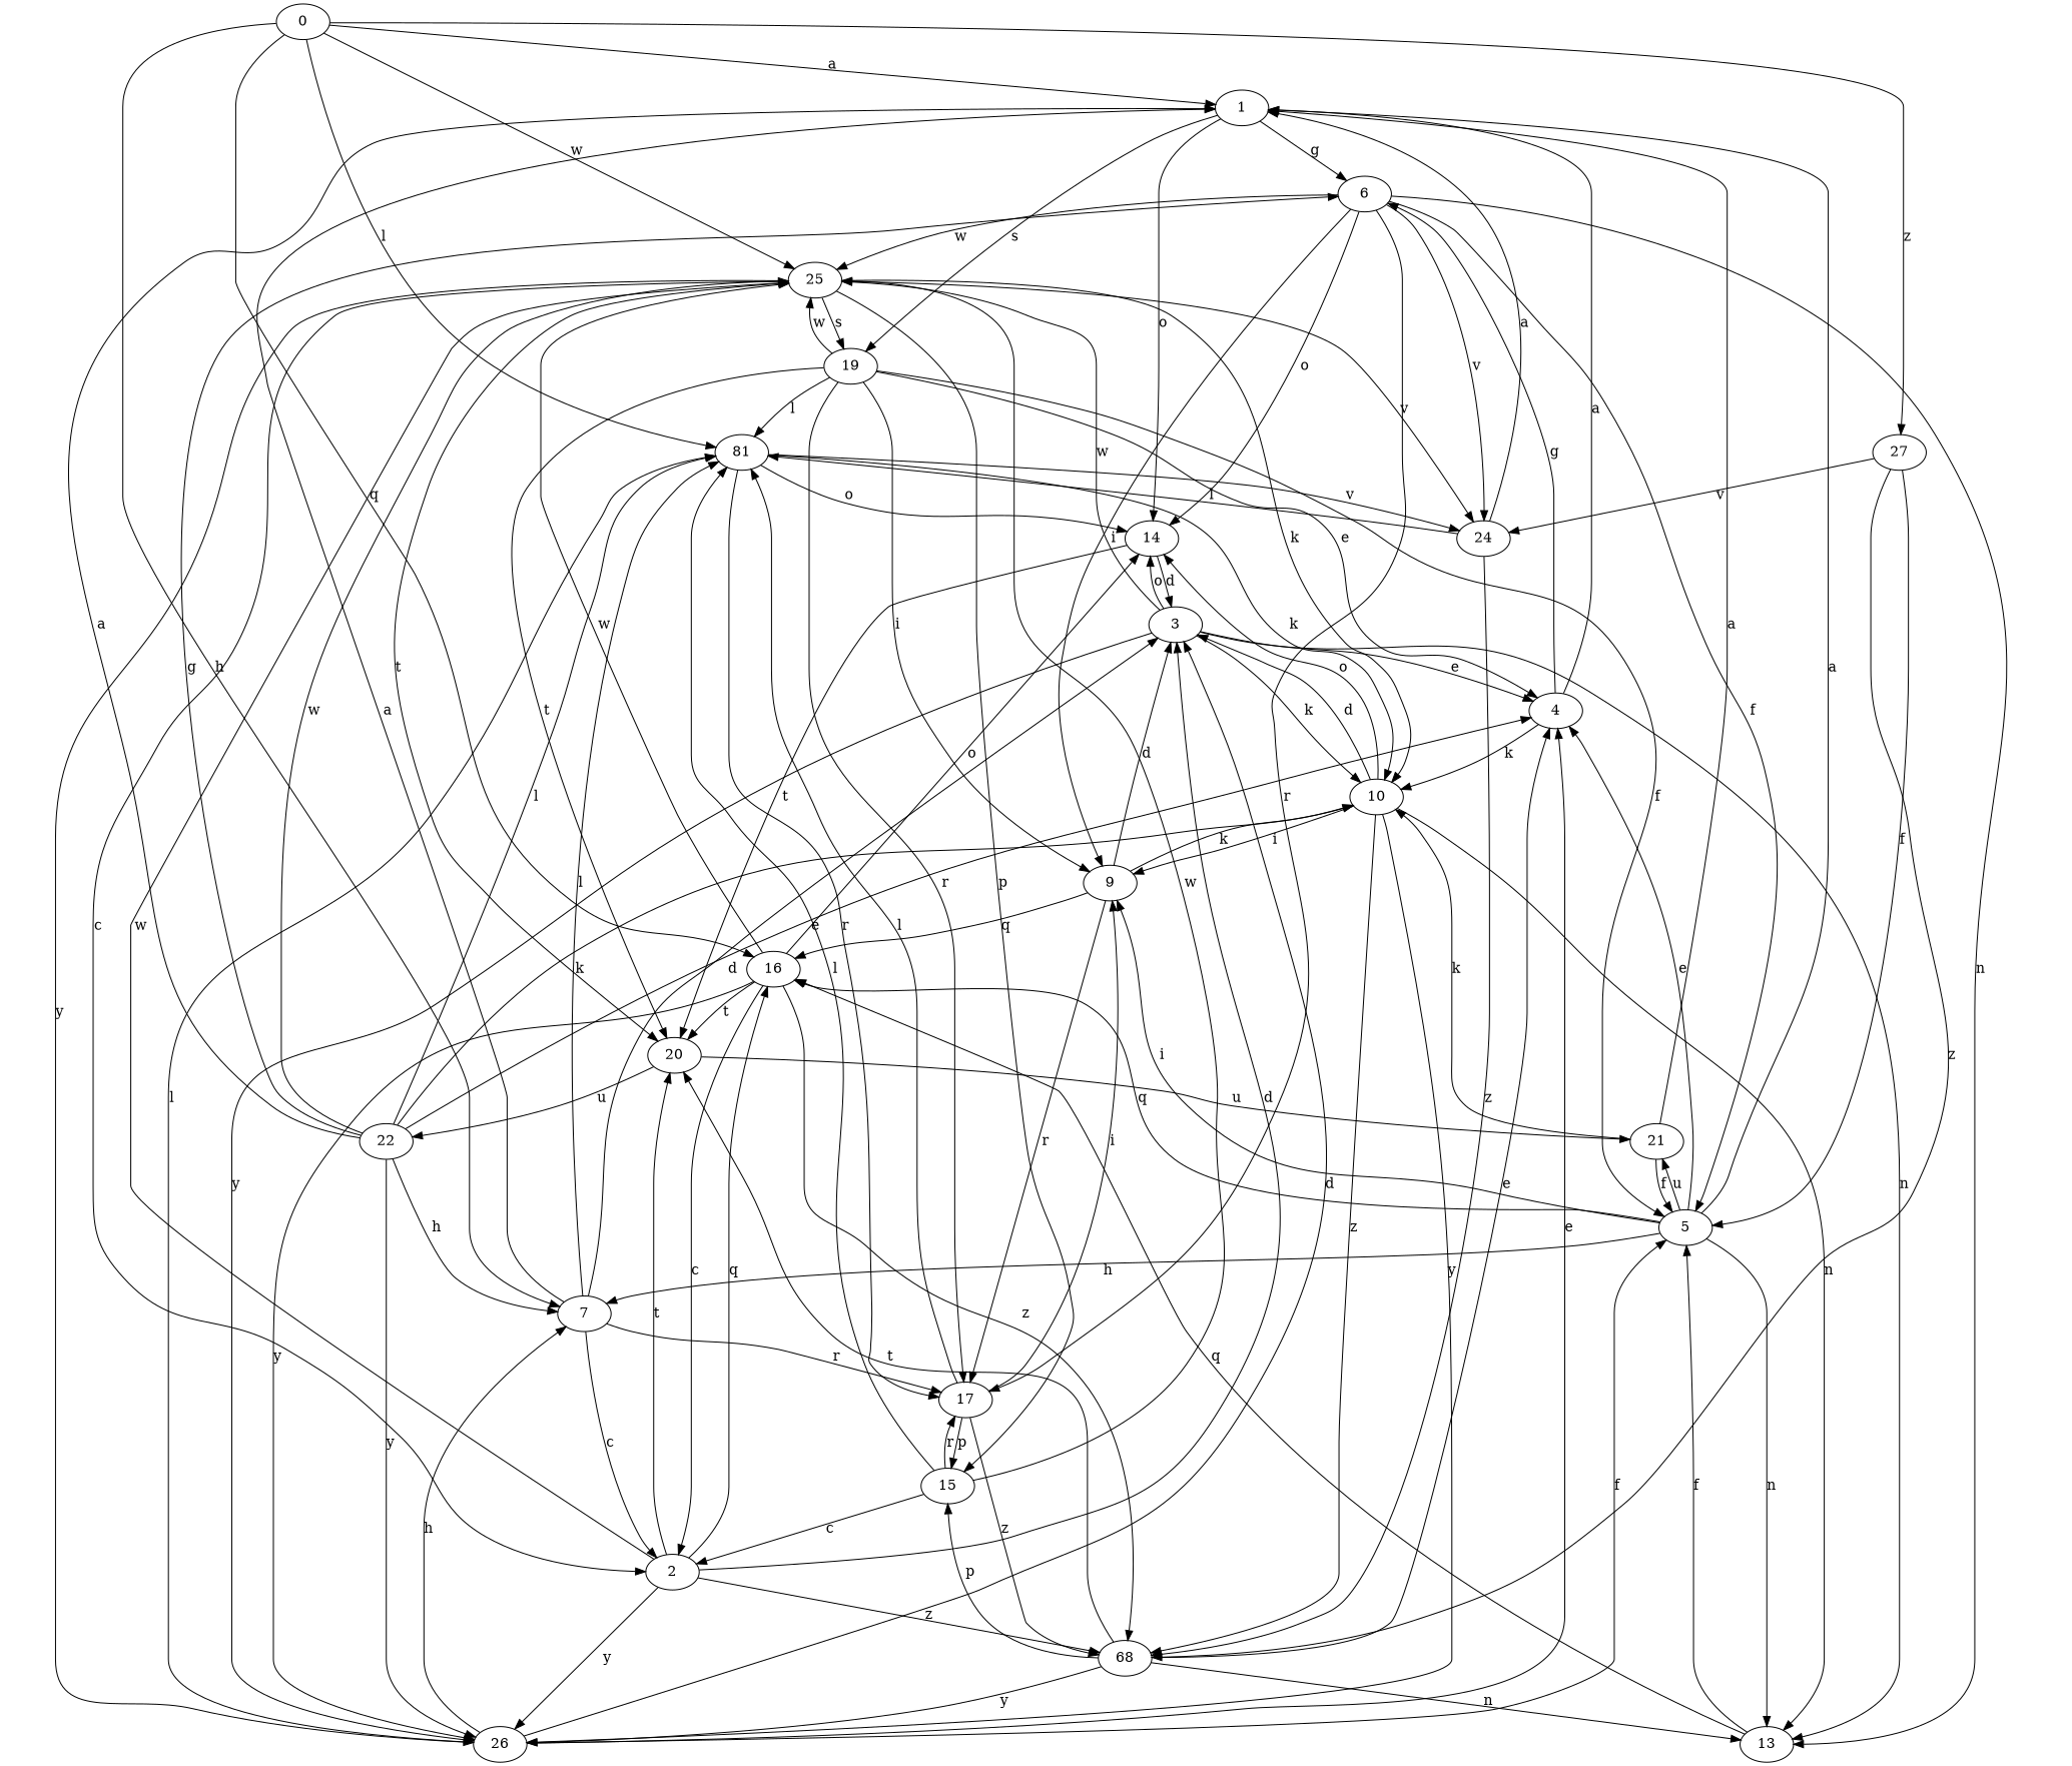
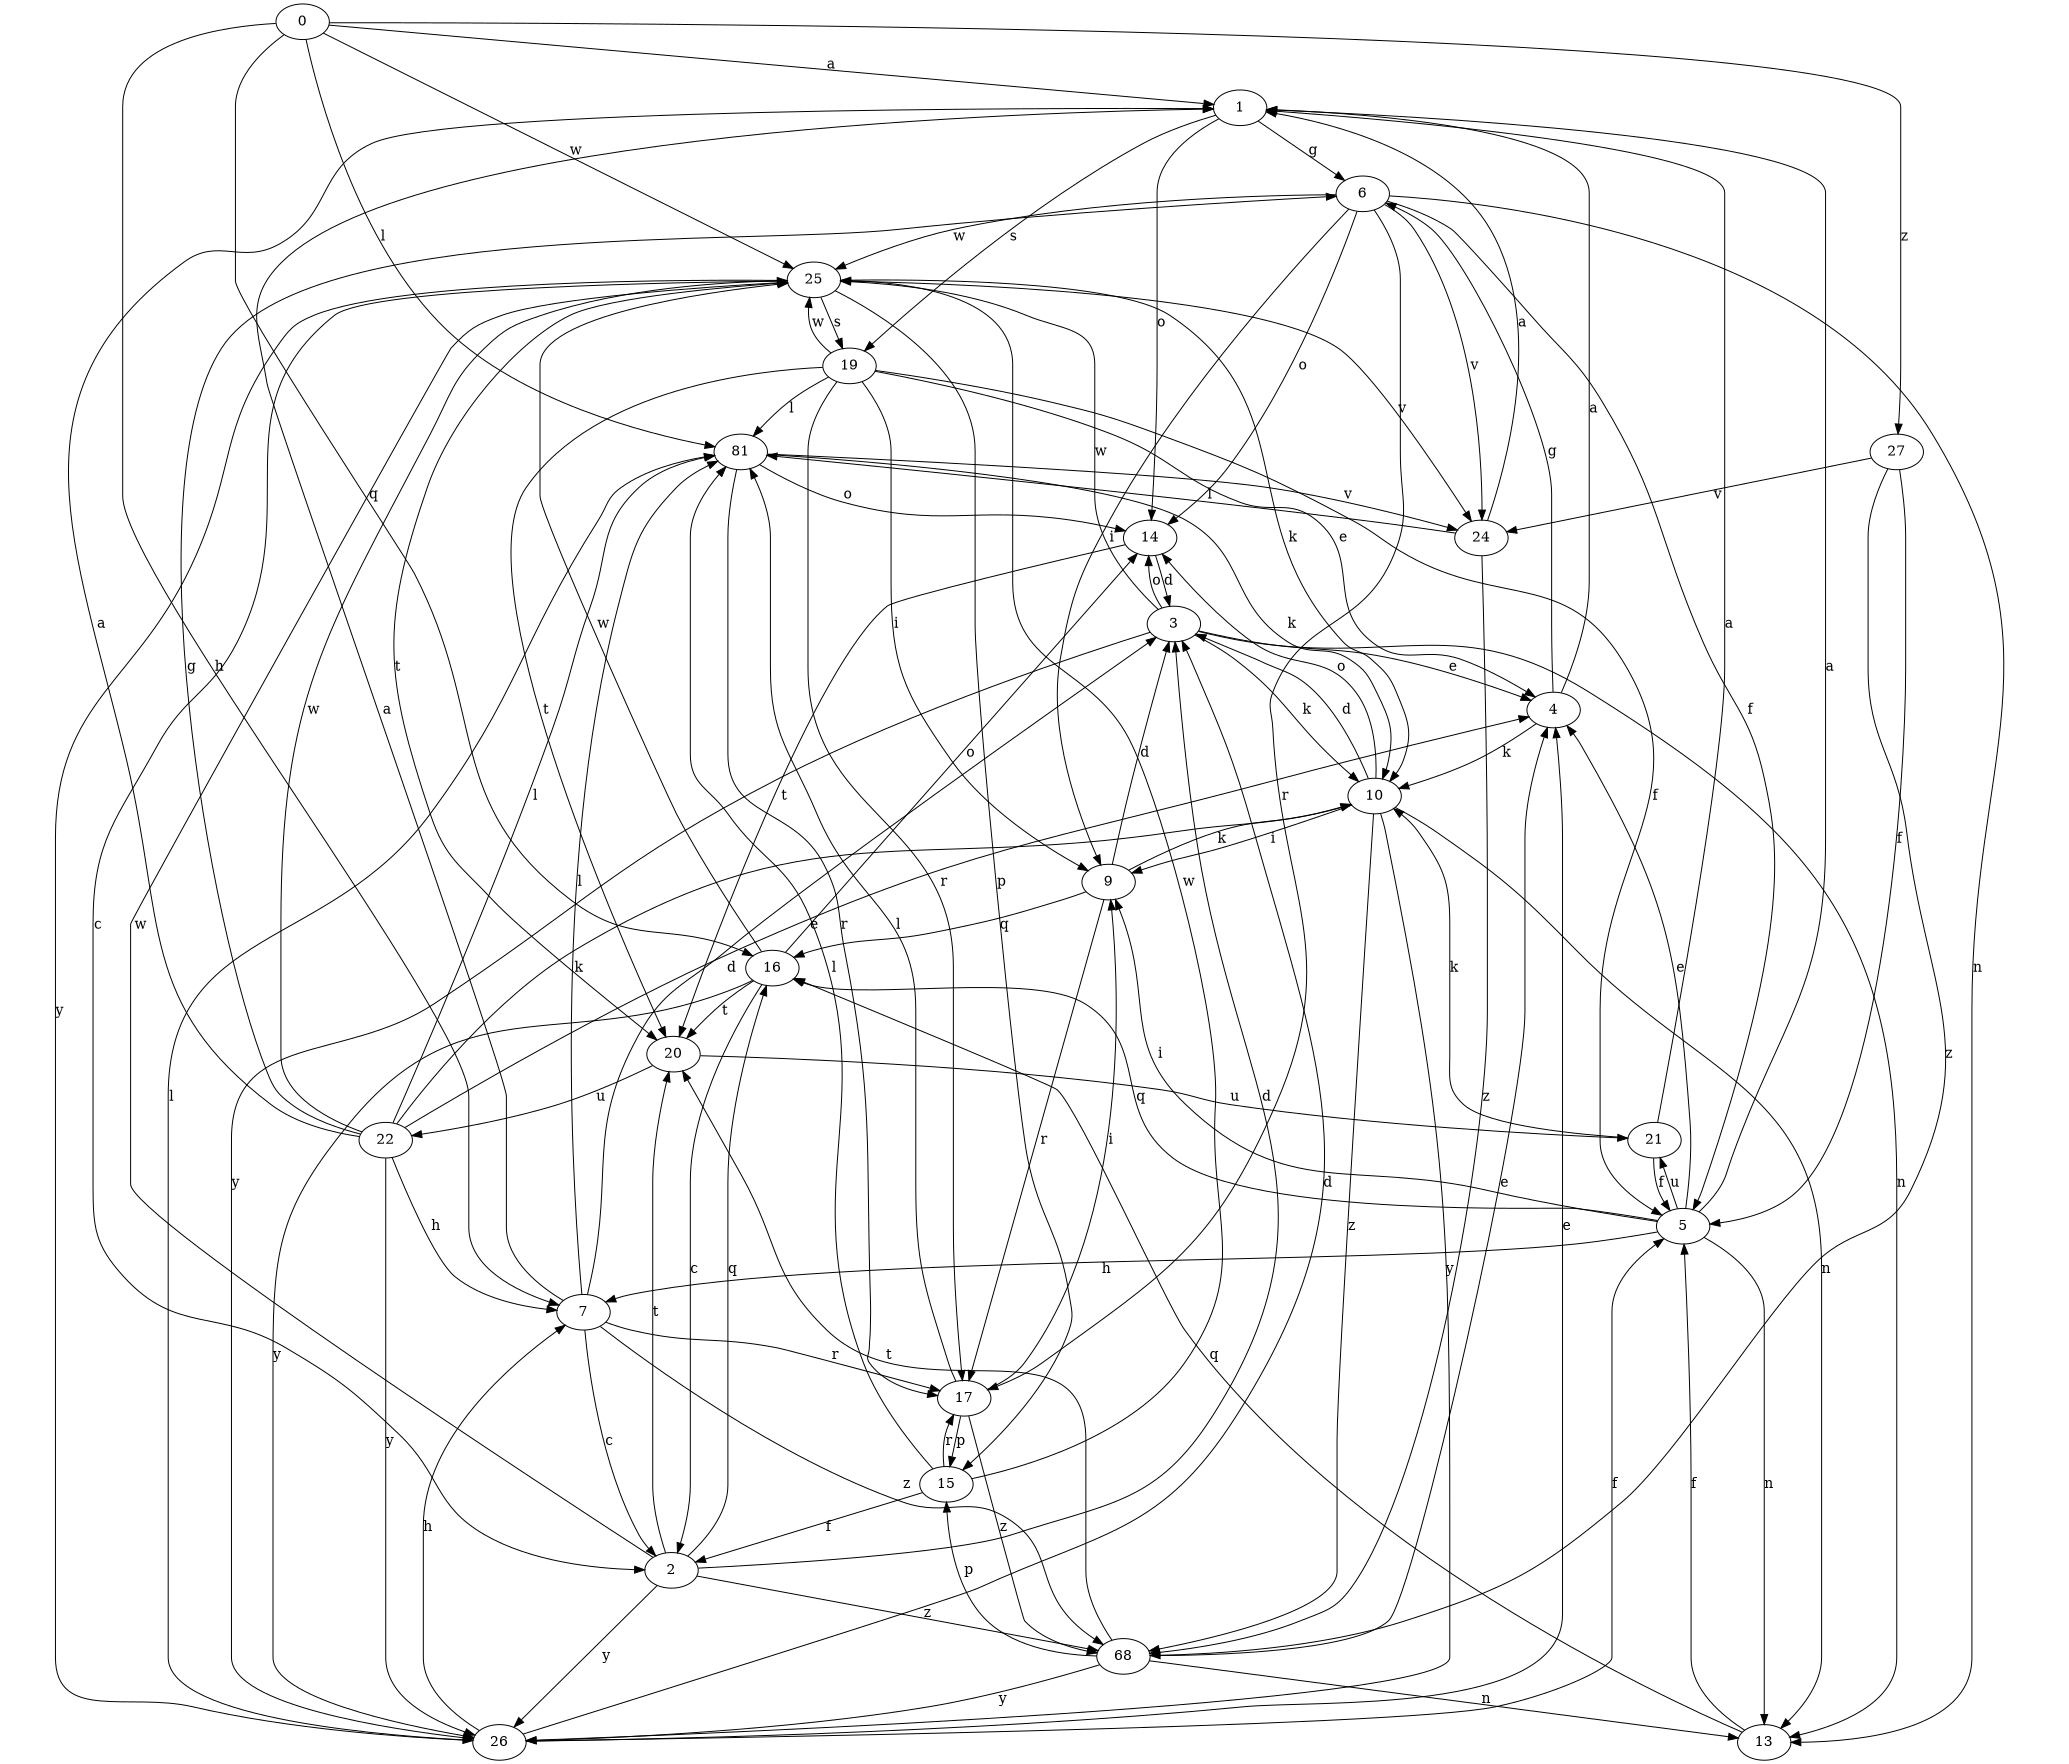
  strict digraph {
    0
    1
    7
    n4 [label=81]
    16
    25
    27
    6
    14
    19
    2
    3
    n13 [label=68]
    17
    10
    24
    26
    20
    15
    5
    13
    9
    4
    21
    22
    0 -> 1 [label=a]
    0 -> 7 [label=h]
    0 -> n4 [label=l]
    0 -> 16 [label=q]
    0 -> 25 [label=w]
    0 -> 27 [label=z]
    1 -> 6 [label=g]
    1 -> 14 [label=o]
    1 -> 19 [label=s]
    7 -> 1 [label=a]
    7 -> n4 [label=l]
    7 -> 2 [label=c]
    7 -> 3 [label=d]
-   16 -> n13 [label=z]
+   7 -> n13 [label=z]
    7 -> 17 [label=r]
    n4 -> 14 [label=o]
    n4 -> 17 [label=r]
    n4 -> 10 [label=k]
    n4 -> 24 [label=v]
    16 -> 25 [label=w]
    16 -> 14 [label=o]
    16 -> 2 [label=c]
    16 -> 26 [label=y]
    16 -> 20 [label=t]
    25 -> 19 [label=s]
    25 -> 2 [label=c]
    25 -> 10 [label=k]
    25 -> 24 [label=v]
    25 -> 26 [label=y]
    25 -> 20 [label=t]
    25 -> 15 [label=p]
    27 -> n13 [label=z]
    27 -> 24 [label=v]
    27 -> 5 [label=f]
    6 -> 25 [label=w]
    6 -> 14 [label=o]
    6 -> 17 [label=r]
    6 -> 24 [label=v]
    6 -> 5 [label=f]
    6 -> 13 [label=n]
    6 -> 9 [label=i]
    14 -> 3 [label=d]
    14 -> 20 [label=t]
    19 -> n4 [label=l]
    19 -> 25 [label=w]
    19 -> 17 [label=r]
    19 -> 20 [label=t]
    19 -> 5 [label=f]
    19 -> 9 [label=i]
    19 -> 4 [label=e]
    2 -> 16 [label=q]
    2 -> 25 [label=w]
    2 -> 3 [label=d]
    2 -> n13 [label=z]
    2 -> 26 [label=y]
    2 -> 20 [label=t]
    3 -> 25 [label=w]
    3 -> 14 [label=o]
    3 -> 10 [label=k]
    3 -> 26 [label=y]
    3 -> 13 [label=n]
    3 -> 4 [label=e]
    n13 -> 26 [label=y]
    n13 -> 20 [label=t]
    n13 -> 15 [label=p]
    n13 -> 13 [label=n]
    n13 -> 4 [label=e]
    17 -> n4 [label=l]
    17 -> n13 [label=z]
    17 -> 15 [label=p]
    17 -> 9 [label=i]
    10 -> 14 [label=o]
    10 -> 3 [label=d]
    10 -> n13 [label=z]
    10 -> 26 [label=y]
    10 -> 13 [label=n]
    10 -> 9 [label=i]
    24 -> 1 [label=a]
    24 -> n4 [label=l]
    24 -> n13 [label=z]
    26 -> 7 [label=h]
    26 -> n4 [label=l]
    26 -> 3 [label=d]
    26 -> 5 [label=f]
    26 -> 4 [label=e]
    20 -> 21 [label=u]
    20 -> 22 [label=u]
    15 -> n4 [label=l]
    15 -> 25 [label=w]
-   15 -> 2 [label=c]
+   15 -> 2 [label=f]
    15 -> 17 [label=r]
    5 -> 1 [label=a]
    5 -> 7 [label=h]
    5 -> 16 [label=q]
    5 -> 13 [label=n]
    5 -> 9 [label=i]
    5 -> 4 [label=e]
    5 -> 21 [label=u]
    13 -> 16 [label=q]
    13 -> 5 [label=f]
    9 -> 16 [label=q]
    9 -> 3 [label=d]
    9 -> 17 [label=r]
    9 -> 10 [label=k]
    4 -> 1 [label=a]
    4 -> 6 [label=g]
    4 -> 10 [label=k]
    21 -> 1 [label=a]
    21 -> 10 [label=k]
    21 -> 5 [label=f]
    22 -> 1 [label=a]
    22 -> 7 [label=h]
    22 -> n4 [label=l]
    22 -> 25 [label=w]
    22 -> 6 [label=g]
    22 -> 10 [label=k]
    22 -> 26 [label=y]
    22 -> 4 [label=e]
  }
